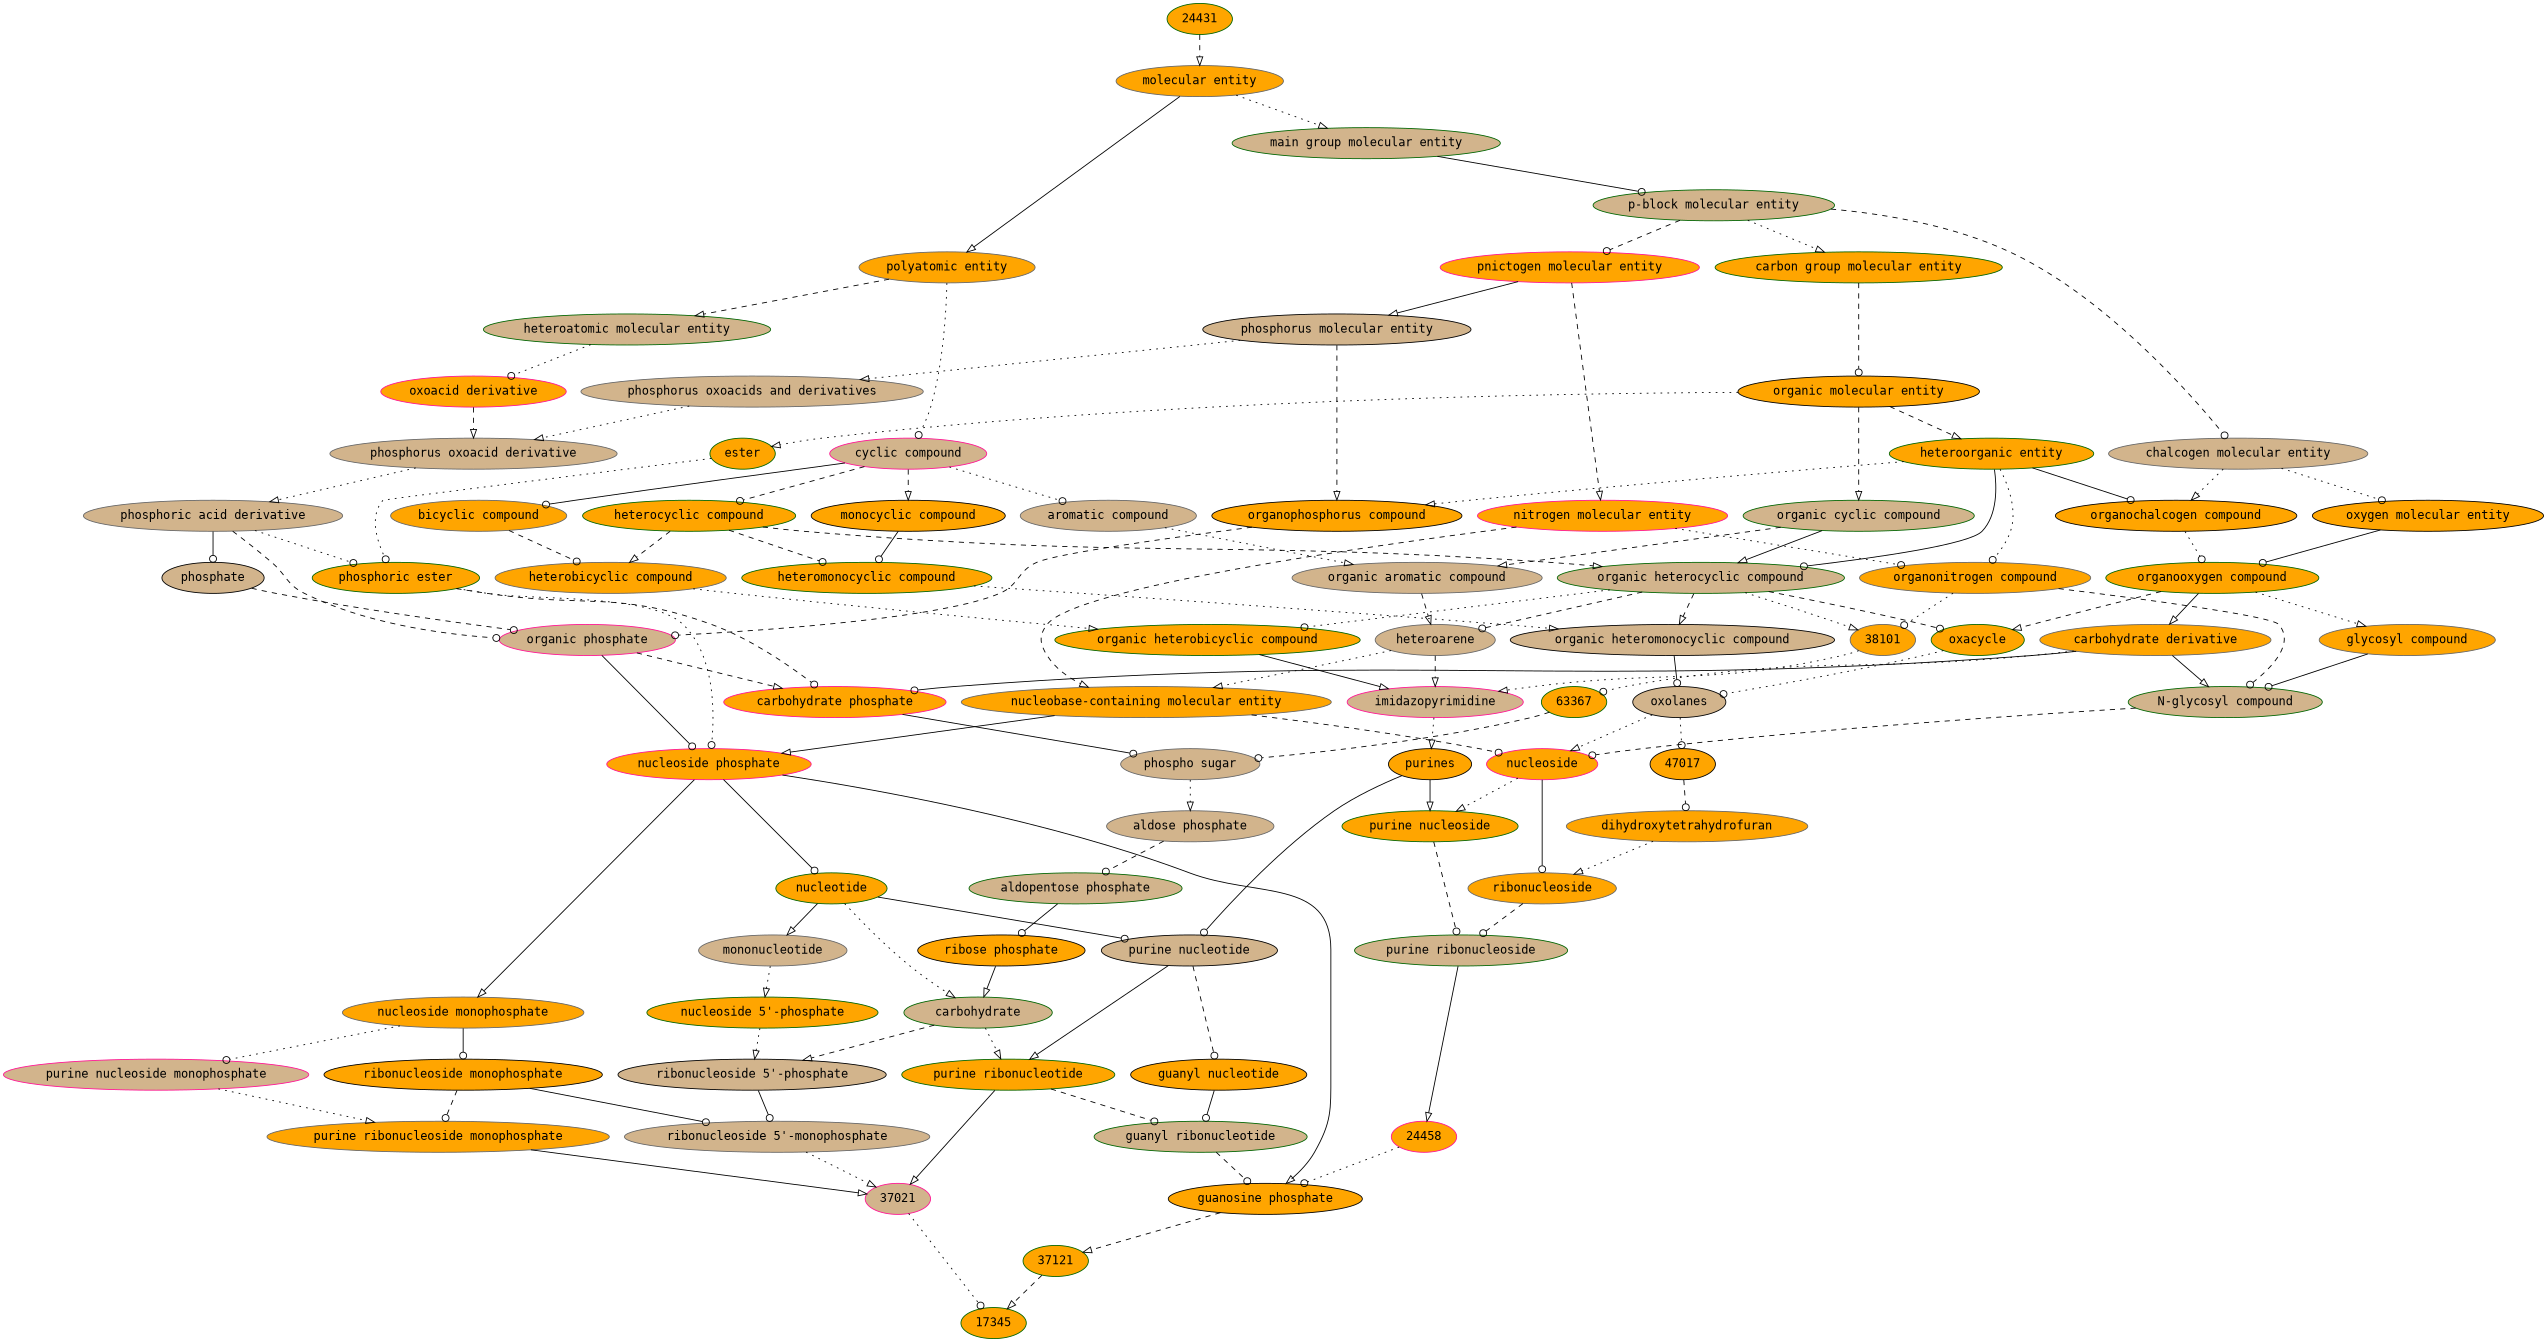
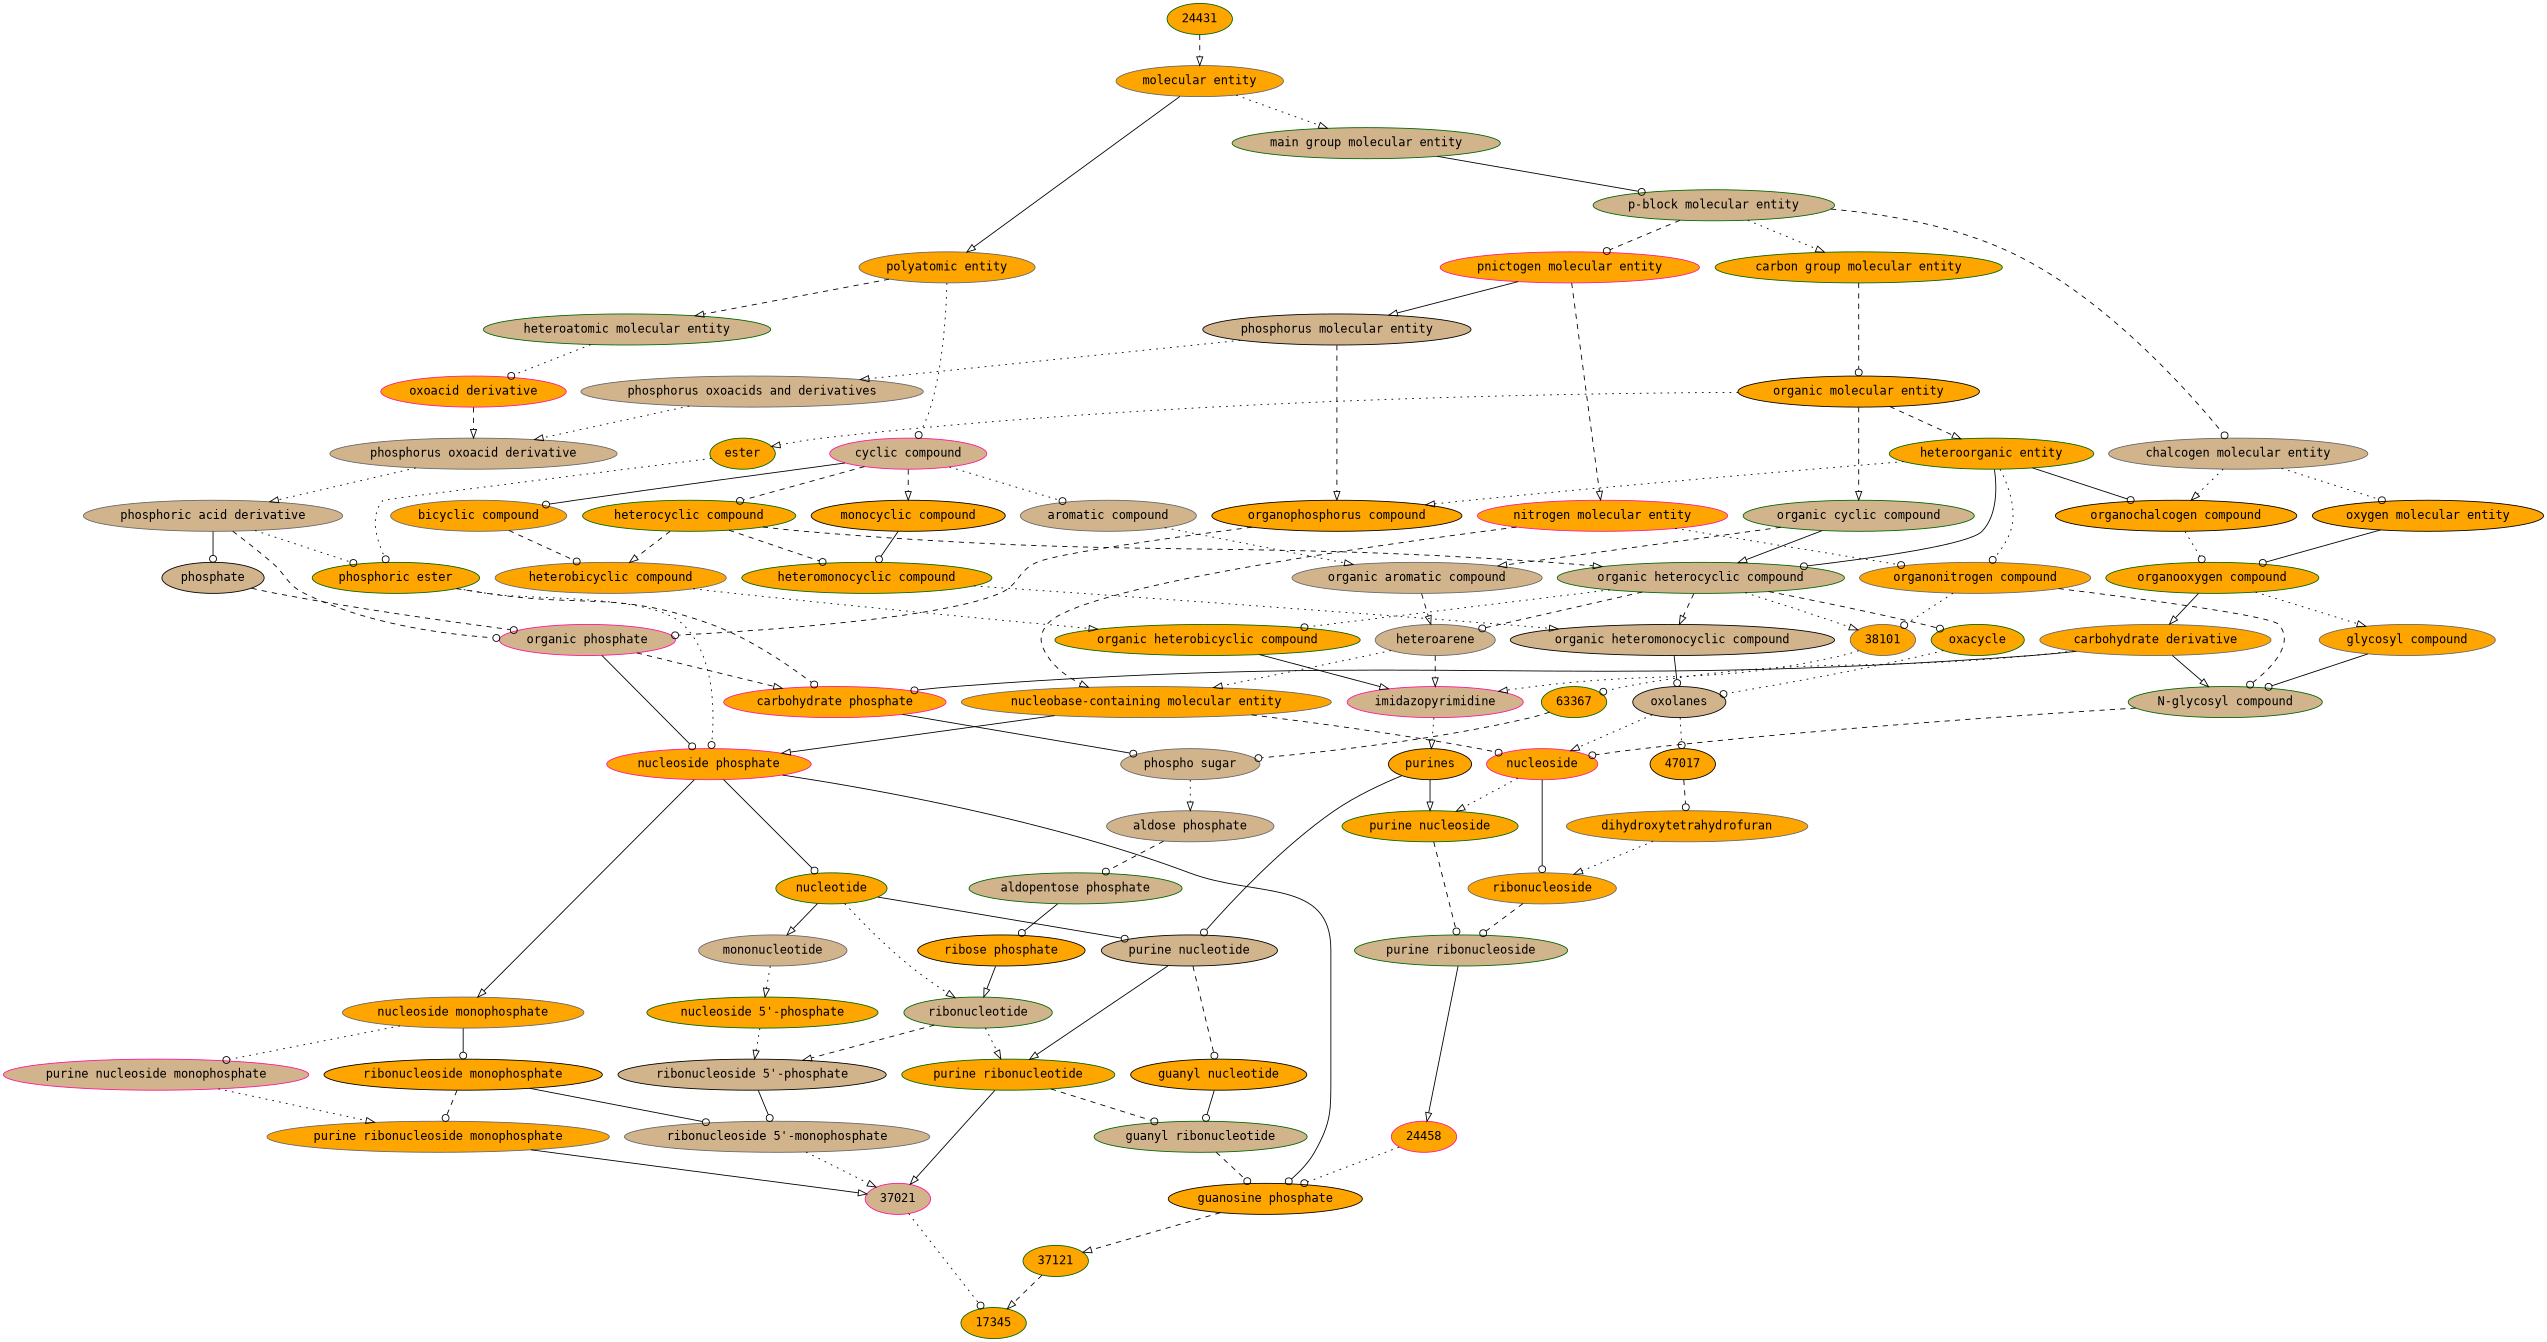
  digraph {
    fontname="DejaVu Sans Mono"
    node [color=darkgreen fillcolor=orange fontname="DejaVu Sans Mono" style=filled]
    edge [arrowhead=odot fontname="DejaVu Sans Mono" style=dashed]
    n1 [label=17345]
    n2 [label=37121]
    n3 [color=deeppink fillcolor=tan label=37021]
    n4 [color=black label="guanosine phosphate"]
    n5 [color=gray40 label="purine ribonucleoside monophosphate"]
    n6 [label="purine ribonucleotide"]
    n7 [fillcolor=tan label="guanyl ribonucleotide"]
    n8 [color=gray40 fillcolor=tan label="ribonucleoside 5'-monophosphate"]
    n9 [color=deeppink label="nucleoside phosphate"]
    n10 [color=gray40 label="nucleoside monophosphate"]
    n11 [label=nucleotide]
    n12 [color=black label="ribonucleoside monophosphate"]
    n13 [color=deeppink fillcolor=tan label="purine nucleoside monophosphate"]
    n14 [color=black fillcolor=tan label="purine nucleotide"]
-   n15 [fillcolor=tan label=carbohydrate]
+   n15 [fillcolor=tan label=ribonucleotide]
    n16 [color=gray40 fillcolor=tan label=mononucleotide]
    n17 [color=deeppink label=24458]
    n18 [color=black label="guanyl nucleotide"]
    n19 [color=black fillcolor=tan label="ribonucleoside 5'-phosphate"]
    n20 [color=deeppink fillcolor=tan label="organic phosphate"]
    n21 [color=deeppink label="carbohydrate phosphate"]
    n22 [color=gray40 fillcolor=tan label="phospho sugar"]
    n23 [label="phosphoric ester"]
    n24 [color=gray40 label="nucleobase-containing molecular entity"]
    n25 [color=deeppink label=nucleoside]
    n26 [label="purine nucleoside"]
    n27 [color=gray40 label=ribonucleoside]
    n28 [fillcolor=tan label="purine ribonucleoside"]
    n29 [label="nucleoside 5'-phosphate"]
    n30 [color=black label=purines]
    n31 [color=black label="ribose phosphate"]
    n32 [color=gray40 fillcolor=tan label="phosphoric acid derivative"]
    n33 [color=black fillcolor=tan label=phosphate]
    n34 [color=black label="organophosphorus compound"]
    n35 [label=ester]
    n36 [color=gray40 fillcolor=tan label=heteroarene]
    n37 [color=deeppink fillcolor=tan label=imidazopyrimidine]
    n38 [color=deeppink label="nitrogen molecular entity"]
    n39 [color=gray40 label="organonitrogen compound"]
    n40 [color=gray40 label=38101]
    n41 [fillcolor=tan label="N-glycosyl compound"]
    n42 [fillcolor=tan label="aldopentose phosphate"]
    n43 [color=gray40 fillcolor=tan label="phosphorus oxoacid derivative"]
    n44 [label="heteroorganic entity"]
    n45 [fillcolor=tan label="organic heterocyclic compound"]
    n46 [color=black label="organochalcogen compound"]
    n47 [label="organic heterobicyclic compound"]
    n48 [color=black fillcolor=tan label="organic heteromonocyclic compound"]
    n49 [label=oxacycle]
    n50 [label="organooxygen compound"]
    n51 [color=black fillcolor=tan label="phosphorus molecular entity"]
    n52 [color=gray40 fillcolor=tan label="phosphorus oxoacids and derivatives"]
    n53 [color=black label="organic molecular entity"]
    n54 [fillcolor=tan label="organic cyclic compound"]
    n55 [color=gray40 fillcolor=tan label="organic aromatic compound"]
    n56 [color=black fillcolor=tan label=oxolanes]
    n57 [color=deeppink label="pnictogen molecular entity"]
    n58 [color=gray40 label=dihydroxytetrahydrofuran]
    n59 [color=gray40 fillcolor=tan label="aldose phosphate"]
    n60 [color=deeppink label="oxoacid derivative"]
    n61 [label="carbon group molecular entity"]
    n62 [color=gray40 fillcolor=tan label="aromatic compound"]
    n63 [label="heterocyclic compound"]
    n64 [color=gray40 label="heterobicyclic compound"]
    n65 [label="heteromonocyclic compound"]
    n66 [fillcolor=tan label="p-block molecular entity"]
    n67 [color=gray40 fillcolor=tan label="chalcogen molecular entity"]
    n68 [color=black label="oxygen molecular entity"]
    n69 [color=black label=47017]
    n70 [fillcolor=tan label="heteroatomic molecular entity"]
    n71 [color=deeppink fillcolor=tan label="cyclic compound"]
    n72 [color=gray40 label="bicyclic compound"]
    n73 [color=black label="monocyclic compound"]
    n74 [fillcolor=tan label="main group molecular entity"]
    n75 [color=gray40 label="glycosyl compound"]
    n76 [color=gray40 label="carbohydrate derivative"]
    n77 [label=63367]
    n78 [color=gray40 label="polyatomic entity"]
    n79 [color=gray40 label="molecular entity"]
    n80 [label=24431]
    n2 -> n1 [arrowhead=onormal]
    n3 -> n1 [style=dotted]
    n4 -> n2 [arrowhead=onormal]
    n5 -> n3 [arrowhead=onormal style=solid]
    n6 -> n3 [arrowhead=onormal style=solid]
    n6 -> n7
    n7 -> n4
    n8 -> n3 [arrowhead=onormal style=dotted]
-   n9 -> n4 [arrowhead=onormal style=solid]
+   n9 -> n4 [style=solid]
    n9 -> n10 [arrowhead=onormal style=solid]
    n9 -> n11 [style=solid]
    n10 -> n12 [style=solid]
    n10 -> n13 [style=dotted]
    n11 -> n14 [style=solid]
    n11 -> n15 [arrowhead=onormal style=dotted]
    n11 -> n16 [arrowhead=onormal style=solid]
    n12 -> n5
    n12 -> n8 [style=solid]
    n13 -> n5 [arrowhead=onormal style=dotted]
    n14 -> n6 [arrowhead=onormal style=solid]
    n14 -> n18
    n15 -> n6 [arrowhead=onormal style=dotted]
    n15 -> n19 [arrowhead=onormal]
    n16 -> n29 [arrowhead=onormal style=dotted]
    n17 -> n4 [style=dotted]
    n18 -> n7 [style=solid]
    n19 -> n8 [style=solid]
    n20 -> n9 [style=solid]
    n20 -> n21 [arrowhead=onormal]
    n21 -> n22 [style=solid]
    n22 -> n59 [arrowhead=onormal style=dotted]
    n23 -> n9 [style=dotted]
    n23 -> n21
    n24 -> n9 [arrowhead=onormal style=solid]
    n24 -> n25
    n25 -> n26 [arrowhead=onormal style=dotted]
    n25 -> n27 [style=solid]
    n26 -> n28
    n27 -> n28
    n28 -> n17 [arrowhead=onormal style=solid]
    n29 -> n19 [arrowhead=onormal style=dotted]
    n30 -> n14 [style=solid]
    n30 -> n26 [arrowhead=onormal style=solid]
    n31 -> n15 [arrowhead=onormal style=solid]
    n32 -> n20
    n32 -> n23 [style=dotted]
    n32 -> n33 [style=solid]
    n33 -> n20
    n34 -> n20
    n35 -> n23 [style=dotted]
    n36 -> n24 [arrowhead=onormal style=dotted]
    n36 -> n37 [arrowhead=onormal]
    n37 -> n30 [arrowhead=onormal style=dotted]
    n38 -> n24 [arrowhead=onormal]
    n38 -> n39 [style=dotted]
    n39 -> n40 [style=dotted]
    n39 -> n41
    n40 -> n37 [arrowhead=onormal style=dotted]
    n41 -> n25
    n42 -> n31 [style=solid]
    n43 -> n32 [arrowhead=onormal style=dotted]
    n44 -> n34 [arrowhead=onormal style=dotted]
    n44 -> n39 [style=dotted]
    n44 -> n45 [style=solid]
    n44 -> n46 [style=solid]
    n45 -> n36
    n45 -> n40 [arrowhead=onormal style=dotted]
    n45 -> n47 [style=dotted]
    n45 -> n48 [arrowhead=onormal]
    n45 -> n49
    n46 -> n50 [style=dotted]
    n47 -> n37 [arrowhead=onormal style=solid]
    n48 -> n56 [style=solid]
    n49 -> n56 [style=dotted]
-   n50 -> n49 [arrowhead=onormal]
    n50 -> n75 [arrowhead=onormal style=dotted]
    n50 -> n76 [arrowhead=onormal style=solid]
    n51 -> n34 [arrowhead=onormal]
    n51 -> n52 [arrowhead=onormal style=dotted]
    n52 -> n43 [arrowhead=onormal style=dotted]
    n53 -> n35 [arrowhead=onormal style=dotted]
    n53 -> n44 [arrowhead=onormal]
    n53 -> n54 [arrowhead=onormal]
    n54 -> n45 [arrowhead=onormal style=solid]
    n54 -> n55 [arrowhead=onormal]
    n55 -> n36 [arrowhead=onormal]
    n56 -> n25 [arrowhead=onormal style=dotted]
    n56 -> n69 [style=dotted]
    n57 -> n38 [arrowhead=onormal]
    n57 -> n51 [arrowhead=onormal style=solid]
    n58 -> n27 [arrowhead=onormal style=dotted]
    n59 -> n42
    n60 -> n43 [arrowhead=onormal]
    n61 -> n53
    n62 -> n55 [arrowhead=onormal style=dotted]
    n63 -> n45 [arrowhead=onormal]
    n63 -> n64 [arrowhead=onormal]
    n63 -> n65
    n64 -> n47 [arrowhead=onormal style=dotted]
    n65 -> n48 [arrowhead=onormal style=dotted]
    n66 -> n57
    n66 -> n61 [arrowhead=onormal style=dotted]
    n66 -> n67
    n67 -> n46 [arrowhead=onormal style=dotted]
    n67 -> n68 [style=dotted]
    n68 -> n50 [style=solid]
    n69 -> n58
    n70 -> n60 [style=dotted]
    n71 -> n62 [style=dotted]
    n71 -> n63
    n71 -> n72 [style=solid]
    n71 -> n73 [arrowhead=onormal]
    n72 -> n64
    n73 -> n65 [style=solid]
    n74 -> n66 [style=solid]
    n75 -> n41 [style=solid]
    n76 -> n21 [style=solid]
    n76 -> n41 [arrowhead=onormal style=solid]
    n76 -> n77 [style=dotted]
    n77 -> n22
    n78 -> n70 [arrowhead=onormal]
    n78 -> n71 [style=dotted]
    n79 -> n74 [arrowhead=onormal style=dotted]
    n79 -> n78 [arrowhead=onormal style=solid]
    n80 -> n79 [arrowhead=onormal]
  }
